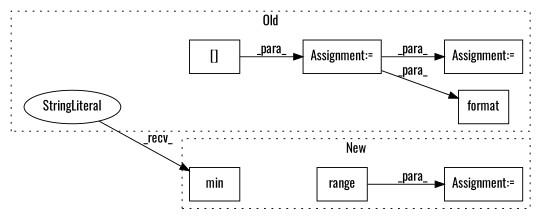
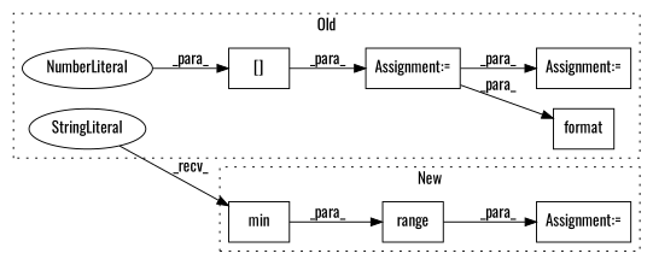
  digraph {
    fontname=Oswald
    rankdir=LR
    node [a=32 fontname=Oswald l=1 shape=box]
    edge [fontname=Oswald]
    n1 [l="7,1" label=format s="5619,5646"]
    n2 [a=45 l=33 label=StringLiteral s=5585 shape=ellipse]
    n3 [a=7 label="Assignment:=" s=5439]
    n4 [a=2 l="121,1" label="[]" s="5440,5562"]
+   n5 [a=34 label=NumberLiteral s=5561 shape=ellipse]
    n6 [a=7 label="Assignment:=" s=5714]
    n7 [l="4,1" label=min s="5670,5726"]
    n8 [a=7 l=83 label="Assignment:=" s=5654]
    n9 [l="6,1" label=range s="5662,5727"]
    subgraph cluster_1 {
      label=Old
      style=dotted
      n1
      n2
      n3
      n4
+     n5
      n6
    }
    subgraph cluster_2 {
      label=New
      style=dotted
      n7
      n8
      n9
    }
    n2 -> n7 [label=_recv_]
    n3 -> n1 [label=_para_]
    n3 -> n6 [label=_para_]
    n4 -> n3 [label=_para_]
+   n5 -> n4 [label=_para_]
+   n7 -> n9 [label=_para_]
    n9 -> n8 [label=_para_]
  }
